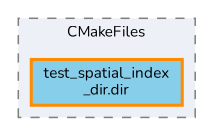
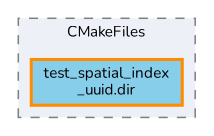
  digraph {
    compound=true
    fontname=Nunito
-   n1 [color=darkorange fillcolor=skyblue fontname=Nunito fontsize=10 height=0.2 label="test_spatial_index\l_dir.dir" shape=box style="filled,bold" width=0.4]
+   n1 [color=darkorange fillcolor=skyblue fontname=Nunito fontsize=10 height=0.2 label="test_spatial_index\l_uuid.dir" shape=box style="filled,bold" width=0.4]
    subgraph cluster_1 {
      bgcolor="#edf0f7"
      fontsize=10
      label=CMakeFiles
      pencolor=grey50
      style="filled,dashed"
      n1
    }
  }
